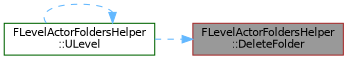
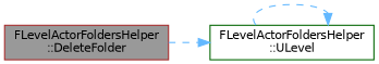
  digraph {
    rankdir=LR
    node [fontname=Helvetica fontsize=10 shape=box style=filled]
    edge [color=steelblue1 fontname=Helvetica fontsize=10 labelfontname=Helvetica labelfontsize=10 style=dashed]
    n1 [color=brown fillcolor=grey60 fontcolor=black height=0.2 label="FLevelActorFoldersHelper\l::DeleteFolder" width=0.4]
    n2 [color=darkgreen fillcolor=white height=0.2 label="FLevelActorFoldersHelper\l::ULevel" width=0.4]
-   n2 -> n1
+   n1 -> n2
    n2 -> n2
  }
